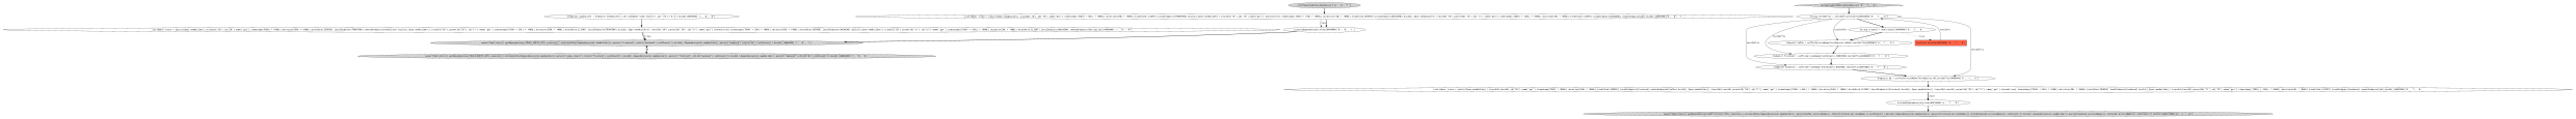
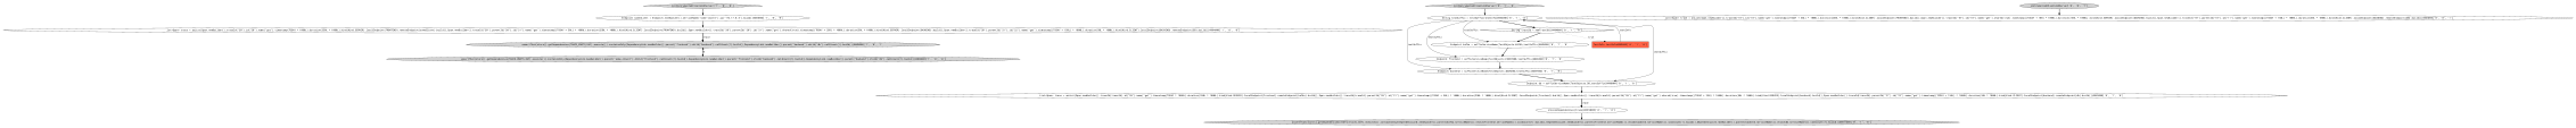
  digraph {
    fontname="Roboto Mono"
    node [fillcolor=white fontname="Roboto Mono" shape=ellipse style=filled]
    edge [fontname="Roboto Mono" style=bold]
    n1 [label="Endpoint someClient = Endpoint.newBuilder().serviceName(\"some-client\").ip(\"172.17.0.4\").build()@@@3@@@['1', '0', '0']"]
    n2 [label="List<Span> trace = asList(Span.newBuilder().traceId(\"20\").id(\"20\").name(\"get\").timestamp(TODAY * 1000L).duration(350L * 1000L).kind(Kind.SERVER).localEndpoint(FRONTEND).remoteEndpoint(someClient).build(),Span.newBuilder().traceId(\"20\").parentId(\"20\").id(\"21\").name(\"get\").timestamp((TODAY + 50L) * 1000L).duration(250L * 1000L).kind(Kind.CLIENT).localEndpoint(FRONTEND).build(),Span.newBuilder().traceId(\"20\").parentId(\"20\").id(\"21\").name(\"get\").shared(true).timestamp((TODAY + 250) * 1000L).duration(50L * 1000L).kind(Kind.SERVER).localEndpoint(BACKEND).build(),Span.newBuilder().traceId(\"20\").parentId(\"21\").id(\"22\").name(\"get\").timestamp((TODAY + 150L) * 1000L).duration(50L * 1000L).kind(Kind.CLIENT).localEndpoint(BACKEND).remoteEndpoint(DB).build())@@@4@@@['1', '0', '0']"]
    n3 [fillcolor=lightgray label="assertThat(store().getDependencies(TRACE_ENDTS,DAY).execute()).containsOnly(DependencyLink.newBuilder().parent(\"frontend\").child(\"backend\").callCount(1).build(),DependencyLink.newBuilder().parent(\"backend\").child(\"db\").callCount(1).build())@@@5@@@['1', '0', '1']"]
    n4 [label="Endpoint db = suffixServiceName(TestObjects.DB,testSuffix)@@@8@@@['0', '1', '0']"]
    n5 [label="List<Span> trace = asList(Span.newBuilder().traceId(traceId).id(\"20\").name(\"get\").timestamp(TODAY * 1000L).duration(350L * 1000L).kind(Kind.SERVER).localEndpoint(frontend).remoteEndpoint(kafka).build(),Span.newBuilder().traceId(traceId).parentId(\"20\").id(\"21\").name(\"get\").timestamp((TODAY + 50L) * 1000L).duration(250L * 1000L).kind(Kind.CLIENT).localEndpoint(frontend).build(),Span.newBuilder().traceId(traceId).parentId(\"20\").id(\"21\").name(\"get\").shared(true).timestamp((TODAY + 250) * 1000L).duration(50L * 1000L).kind(Kind.SERVER).localEndpoint(backend).build(),Span.newBuilder().traceId(traceId).parentId(\"21\").id(\"22\").name(\"get\").timestamp((TODAY + 150L) * 1000L).duration(50L * 1000L).kind(Kind.CLIENT).localEndpoint(backend).remoteEndpoint(db).build())@@@9@@@['0', '1', '0']"]
    n6 [label="processDependencies(trace)@@@10@@@['0', '1', '0']"]
    n7 [fillcolor=lightgray label="assertThat(store().getDependencies(endTs(trace),DAY).execute()).containsOnly(DependencyLink.newBuilder().parent(kafka.serviceName()).child(frontend.serviceName()).callCount(1).build(),DependencyLink.newBuilder().parent(frontend.serviceName()).child(backend.serviceName()).callCount(1).build(),DependencyLink.newBuilder().parent(backend.serviceName()).child(db.serviceName()).callCount(1).build())@@@11@@@['0', '1', '0']"]
    n8 [label="Endpoint frontend = suffixServiceName(TestObjects.FRONTEND,testSuffix)@@@6@@@['0', '1', '0']"]
    n9 [label="Endpoint backend = suffixServiceName(TestObjects.BACKEND,testSuffix)@@@7@@@['0', '1', '0']"]
+   n10 [fillcolor=lightgray label="notInstrumentedClientAndServer['1', '0', '0']" shape=diamond]
    n11 [fillcolor=tomato label="TestInfo testInfo@@@2@@@['0', '1', '0']" shape=box]
    n12 [label="String testSuffix = testSuffix(testInfo)@@@3@@@['0', '1', '0']"]
    n13 [label="Endpoint kafka = suffixServiceName(TestObjects.KAFKA,testSuffix)@@@5@@@['0', '1', '0']"]
-   n14 [label="String traceId = newTraceId()@@@4@@@['0', '1', '0']"]
+   n14 [label="String traceId = newTraceId()@@@4@@@['0', '1', '0']" shape=diamond]
    n15 [fillcolor=lightgray label="instrumentedClientAndServer['0', '0', '1']"]
    n16 [label="List<Span> trace = asList(Span.newBuilder().traceId(\"10\").id(\"10\").name(\"get\").timestamp((TODAY + 50L) * 1000L).duration(250L * 1000L).kind(Kind.CLIENT).localEndpoint(FRONTEND).build(),Span.newBuilder().traceId(\"10\").id(\"10\").name(\"get\").shared(true).timestamp((TODAY + 100) * 1000L).duration(150L * 1000L).kind(Kind.SERVER).localEndpoint(BACKEND).build(),Span.newBuilder().traceId(\"10\").parentId(\"10\").id(\"11\").name(\"get\").timestamp((TODAY + 150L) * 1000L).duration(50L * 1000L).kind(Kind.CLIENT).localEndpoint(BACKEND).remoteEndpoint(DB).build())@@@3@@@['0', '0', '1']"]
-   n17 [label="processDependencies(trace)@@@4@@@['0', '0', '1']"]
    n18 [fillcolor=lightgray label="notInstrumentedClientAndServer['0', '1', '0']" shape=diamond]
    n19 [fillcolor=lightgray label="assertThat(store().getDependencies(TRACE_ENDTS,DAY).execute()).containsOnly(DependencyLink.newBuilder().parent(\"some-client\").child(\"frontend\").callCount(1).build(),DependencyLink.newBuilder().parent(\"frontend\").child(\"backend\").callCount(1).build(),DependencyLink.newBuilder().parent(\"backend\").child(\"db\").callCount(1).build())@@@6@@@['1', '0', '0']"]
    n1 -> n2
    n2 -> n3
    n2 -> n3 [label=trace style=solid]
    n3 -> n19
    n4 -> n5
    n5 -> n6
    n5 -> n6 [label=trace style=solid]
    n6 -> n7
    n8 -> n9
    n9 -> n4
+   n10 -> n1
    n11 -> n12 [label=testInfo style=solid]
    n12 -> n4 [label=testSuffix style=solid]
    n12 -> n8 [label=testSuffix style=solid]
    n12 -> n9 [label=testSuffix style=solid]
    n12 -> n13 [label=testSuffix style=solid]
    n12 -> n14
    n13 -> n8
    n14 -> n11 [label=true style=dotted]
    n14 -> n13
    n15 -> n16
-   n16 -> n17 [label=trace style=solid]
-   n16 -> n17
-   n17 -> n3
    n18 -> n12
    n19 -> n3 [label=0 style=dashed]
  }
